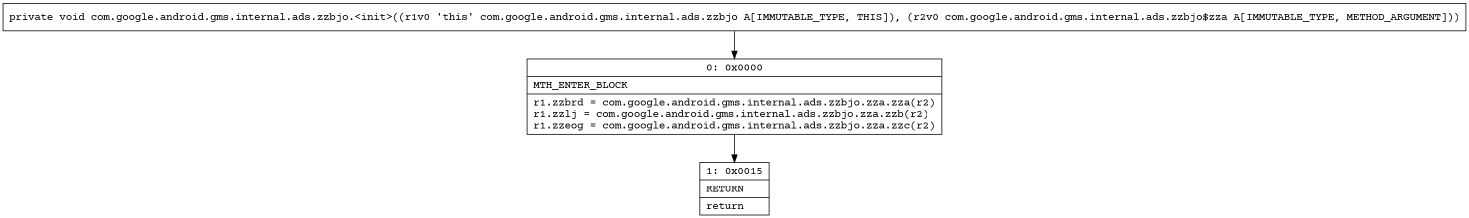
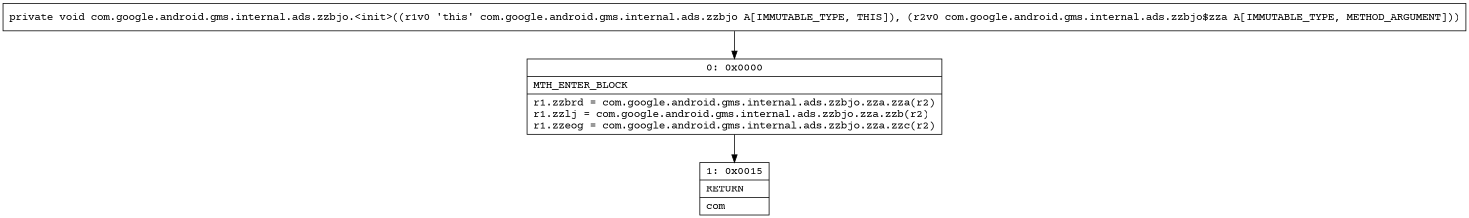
  digraph {
    fontname="Courier Prime"
    node [shape=record fontname="Courier Prime"]
    edge [fontname="Courier Prime"]
    n1 [label="{0\:\ 0x0000|MTH_ENTER_BLOCK\l|r1.zzbrd = com.google.android.gms.internal.ads.zzbjo.zza.zza(r2)\lr1.zzlj = com.google.android.gms.internal.ads.zzbjo.zza.zzb(r2)\lr1.zzeog = com.google.android.gms.internal.ads.zzbjo.zza.zzc(r2)\l}"]
-   n2 [label="{1\:\ 0x0015|RETURN\l|return\l}"]
+   n2 [label="{1\:\ 0x0015|RETURN\l|com\l}"]
    n3 [label="{private void com.google.android.gms.internal.ads.zzbjo.\<init\>((r1v0 'this' com.google.android.gms.internal.ads.zzbjo A[IMMUTABLE_TYPE, THIS]), (r2v0 com.google.android.gms.internal.ads.zzbjo$zza A[IMMUTABLE_TYPE, METHOD_ARGUMENT])) }"]
    n1 -> n2
    n3 -> n1
  }
